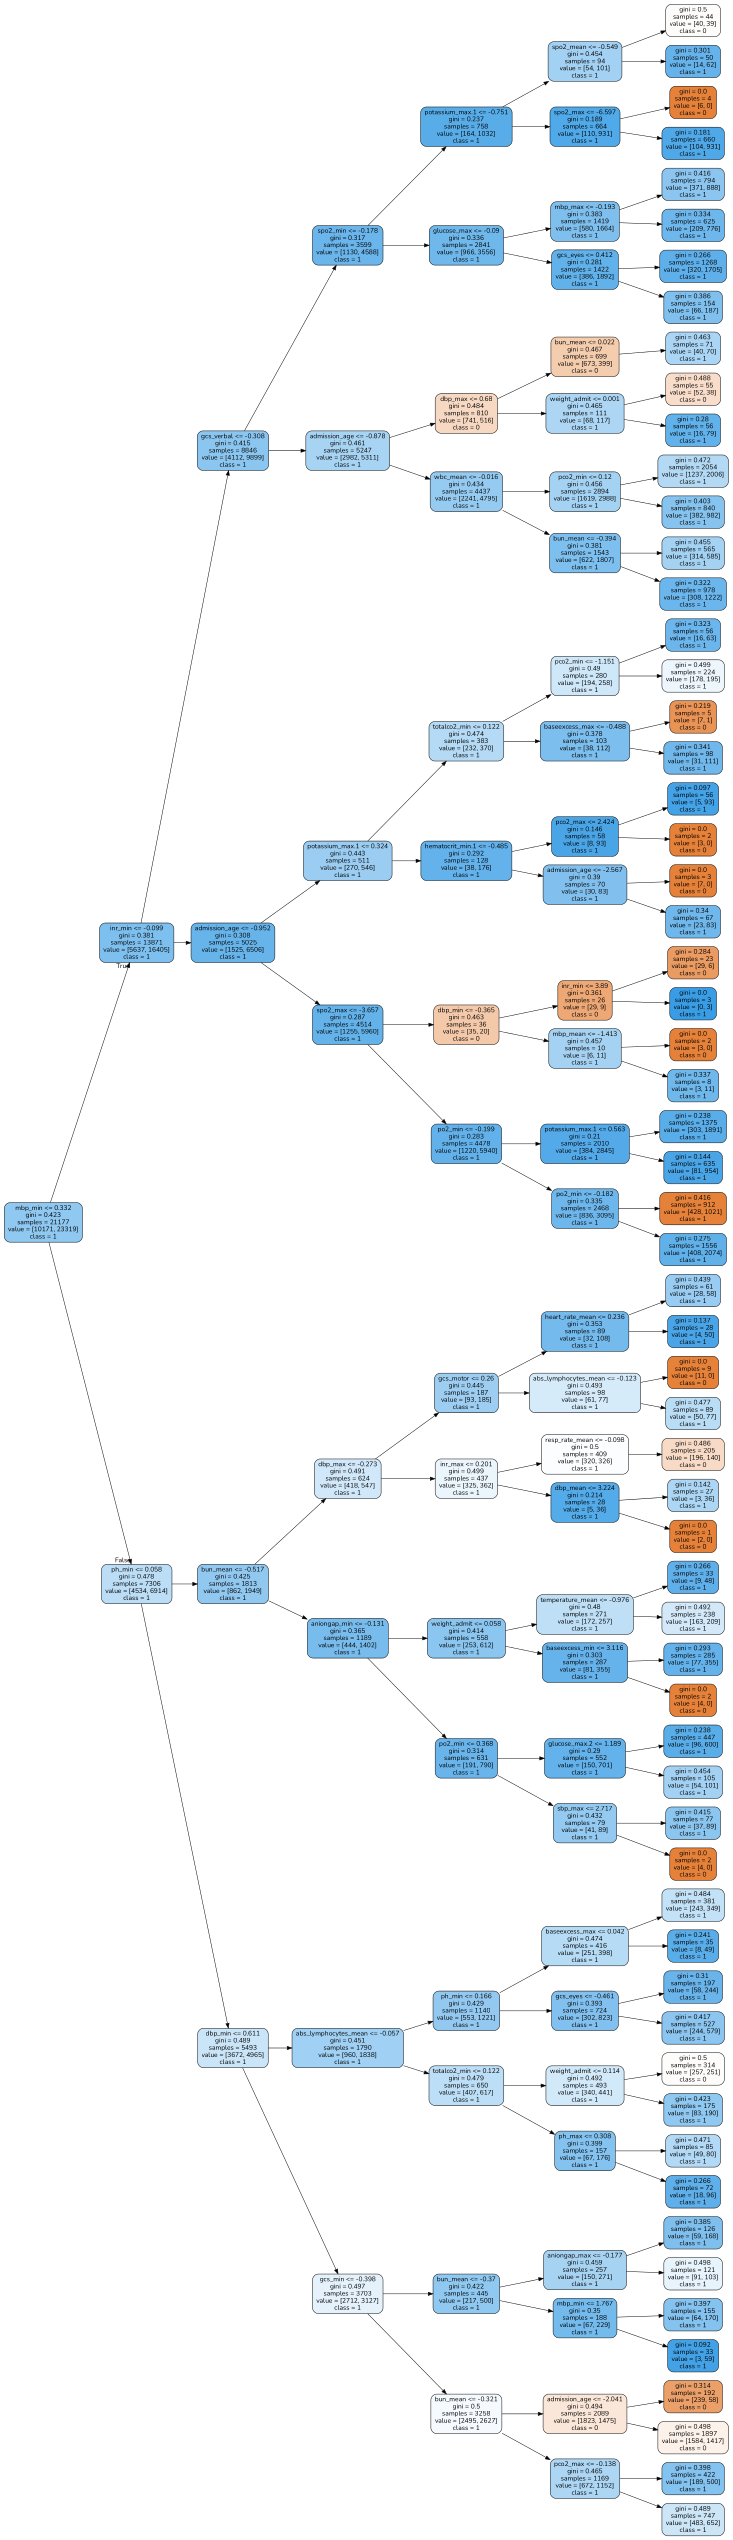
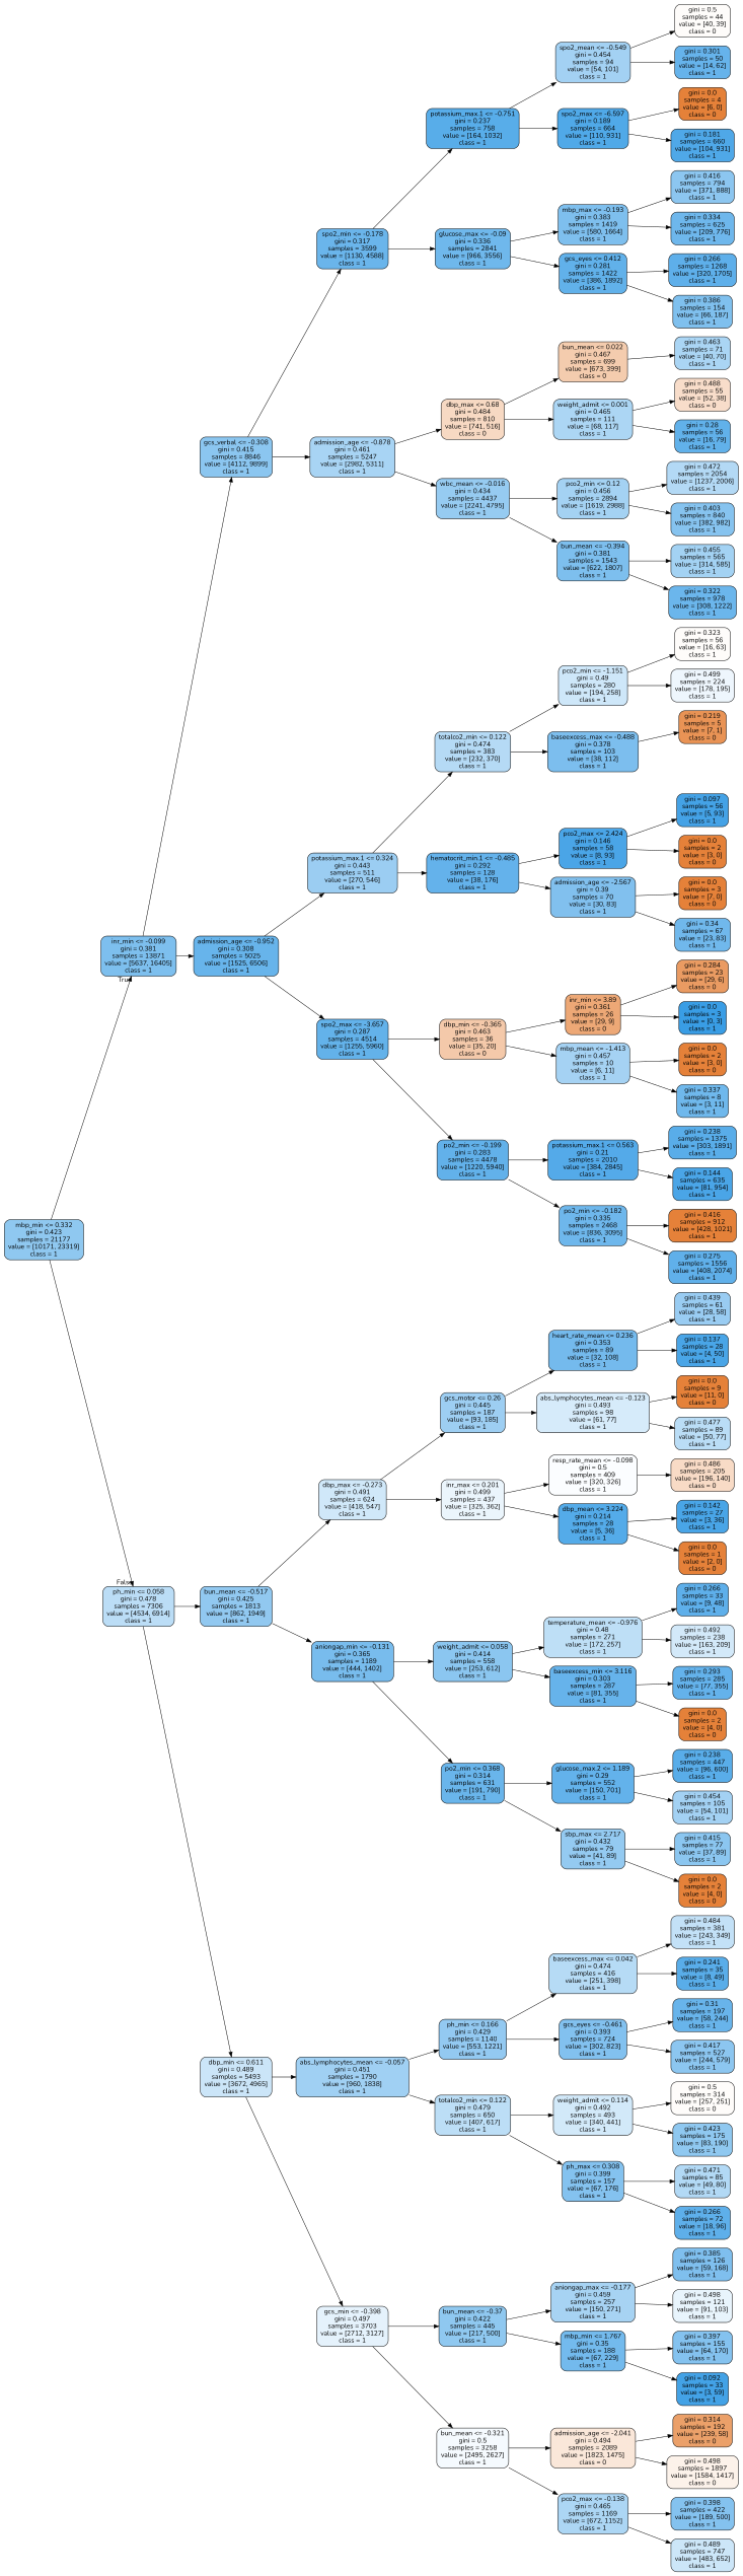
  digraph {
    fontname=Nunito
    rankdir=LR
    node [color=black fillcolor="#e58139" fontname=Nunito shape=box style="filled, rounded"]
    edge [fontname=Nunito]
    n1 [fillcolor="#8fc8f0" label="mbp_min <= 0.332\ngini = 0.423\nsamples = 21177\nvalue = [10171, 23319]\nclass = 1"]
    n2 [fillcolor="#7dbfee" label="inr_min <= -0.099\ngini = 0.381\nsamples = 13871\nvalue = [5637, 16405]\nclass = 1"]
    n3 [fillcolor="#bbddf6" label="ph_min <= 0.058\ngini = 0.478\nsamples = 7306\nvalue = [4534, 6914]\nclass = 1"]
    n4 [fillcolor="#8bc6f0" label="gcs_verbal <= -0.308\ngini = 0.415\nsamples = 8846\nvalue = [4112, 9899]\nclass = 1"]
    n5 [fillcolor="#67b4eb" label="admission_age <= -0.952\ngini = 0.308\nsamples = 5025\nvalue = [1525, 6506]\nclass = 1"]
    n6 [fillcolor="#91c8f0" label="bun_mean <= -0.517\ngini = 0.425\nsamples = 1813\nvalue = [862, 1949]\nclass = 1"]
    n7 [fillcolor="#cbe5f8" label="dbp_min <= 0.611\ngini = 0.489\nsamples = 5493\nvalue = [3672, 4965]\nclass = 1"]
    n8 [fillcolor="#6ab5eb" label="spo2_min <= -0.178\ngini = 0.317\nsamples = 3599\nvalue = [1130, 4588]\nclass = 1"]
    n9 [fillcolor="#a8d4f4" label="admission_age <= -0.878\ngini = 0.461\nsamples = 5247\nvalue = [2982, 5311]\nclass = 1"]
    n10 [fillcolor="#9bcdf2" label="potassium_max.1 <= 0.324\ngini = 0.443\nsamples = 511\nvalue = [270, 546]\nclass = 1"]
    n11 [fillcolor="#63b2ea" label="spo2_max <= -3.657\ngini = 0.287\nsamples = 4514\nvalue = [1255, 5960]\nclass = 1"]
    n12 [fillcolor="#58ade9" label="potassium_max.1 <= -0.751\ngini = 0.237\nsamples = 758\nvalue = [164, 1032]\nclass = 1"]
    n13 [fillcolor="#6fb8ec" label="glucose_max <= -0.09\ngini = 0.336\nsamples = 2841\nvalue = [966, 3556]\nclass = 1"]
    n14 [fillcolor="#f7d9c3" label="dbp_max <= 0.68\ngini = 0.484\nsamples = 810\nvalue = [741, 516]\nclass = 0"]
    n15 [fillcolor="#96cbf1" label="wbc_mean <= -0.016\ngini = 0.434\nsamples = 4437\nvalue = [2241, 4795]\nclass = 1"]
    n16 [fillcolor="#a3d1f3" label="spo2_mean <= -0.549\ngini = 0.454\nsamples = 94\nvalue = [54, 101]\nclass = 1"]
    n17 [fillcolor="#50a9e8" label="spo2_max <= -6.597\ngini = 0.189\nsamples = 664\nvalue = [110, 931]\nclass = 1"]
    n18 [fillcolor="#7ebfee" label="mbp_max <= -0.193\ngini = 0.383\nsamples = 1419\nvalue = [580, 1664]\nclass = 1"]
    n19 [fillcolor="#61b1ea" label="gcs_eyes <= 0.412\ngini = 0.281\nsamples = 1422\nvalue = [386, 1892]\nclass = 1"]
    n20 [fillcolor="#fefcfa" label="gini = 0.5\nsamples = 44\nvalue = [40, 39]\nclass = 0"]
    n21 [fillcolor="#66b3eb" label="gini = 0.301\nsamples = 50\nvalue = [14, 62]\nclass = 1"]
    n22 [label="gini = 0.0\nsamples = 4\nvalue = [6, 0]\nclass = 0"]
    n23 [fillcolor="#4fa8e8" label="gini = 0.181\nsamples = 660\nvalue = [104, 931]\nclass = 1"]
    n24 [fillcolor="#8cc6f0" label="gini = 0.416\nsamples = 794\nvalue = [371, 888]\nclass = 1"]
    n25 [fillcolor="#6eb7ec" label="gini = 0.334\nsamples = 625\nvalue = [209, 776]\nclass = 1"]
    n26 [fillcolor="#5eafea" label="gini = 0.266\nsamples = 1268\nvalue = [320, 1705]\nclass = 1"]
    n27 [fillcolor="#7fc0ee" label="gini = 0.386\nsamples = 154\nvalue = [66, 187]\nclass = 1"]
    n28 [fillcolor="#f4ccae" label="bun_mean <= 0.022\ngini = 0.467\nsamples = 699\nvalue = [673, 399]\nclass = 0"]
    n29 [fillcolor="#acd6f4" label="weight_admit <= 0.001\ngini = 0.465\nsamples = 111\nvalue = [68, 117]\nclass = 1"]
    n30 [fillcolor="#a4d2f3" label="pco2_min <= 0.12\ngini = 0.456\nsamples = 2894\nvalue = [1619, 2988]\nclass = 1"]
    n31 [fillcolor="#7dbfee" label="bun_mean <= -0.394\ngini = 0.381\nsamples = 1543\nvalue = [622, 1807]\nclass = 1"]
    n32 [fillcolor="#aad5f4" label="gini = 0.463\nsamples = 71\nvalue = [40, 70]\nclass = 1"]
    n33 [fillcolor="#f8ddca" label="gini = 0.488\nsamples = 55\nvalue = [52, 38]\nclass = 0"]
    n34 [fillcolor="#61b1ea" label="gini = 0.28\nsamples = 56\nvalue = [16, 79]\nclass = 1"]
    n35 [fillcolor="#b3d9f5" label="gini = 0.472\nsamples = 2054\nvalue = [1237, 2006]\nclass = 1"]
    n36 [fillcolor="#86c3ef" label="gini = 0.403\nsamples = 840\nvalue = [382, 982]\nclass = 1"]
    n37 [fillcolor="#a3d2f3" label="gini = 0.455\nsamples = 565\nvalue = [314, 585]\nclass = 1"]
    n38 [fillcolor="#6bb6ec" label="gini = 0.322\nsamples = 978\nvalue = [308, 1222]\nclass = 1"]
    n39 [fillcolor="#b5daf5" label="totalco2_min <= 0.122\ngini = 0.474\nsamples = 383\nvalue = [232, 370]\nclass = 1"]
    n40 [fillcolor="#64b2eb" label="hematocrit_min.1 <= -0.485\ngini = 0.292\nsamples = 128\nvalue = [38, 176]\nclass = 1"]
    n41 [fillcolor="#f4c9aa" label="dbp_min <= -0.365\ngini = 0.463\nsamples = 36\nvalue = [35, 20]\nclass = 0"]
    n42 [fillcolor="#62b1ea" label="po2_min <= -0.199\ngini = 0.283\nsamples = 4478\nvalue = [1220, 5940]\nclass = 1"]
    n43 [fillcolor="#cee7f9" label="pco2_min <= -1.151\ngini = 0.49\nsamples = 280\nvalue = [194, 258]\nclass = 1"]
    n44 [fillcolor="#7cbeee" label="baseexcess_max <= -0.488\ngini = 0.378\nsamples = 103\nvalue = [38, 112]\nclass = 1"]
    n45 [fillcolor="#4aa5e7" label="pco2_max <= 2.424\ngini = 0.146\nsamples = 58\nvalue = [8, 93]\nclass = 1"]
    n46 [fillcolor="#81c0ee" label="admission_age <= -2.567\ngini = 0.39\nsamples = 70\nvalue = [30, 83]\nclass = 1"]
-   n47 [fillcolor="#6bb6ec" label="gini = 0.323\nsamples = 56\nvalue = [16, 63]\nclass = 1"]
+   n47 [fillcolor="#fefcfa" label="gini = 0.323\nsamples = 56\nvalue = [16, 63]\nclass = 1"]
    n48 [fillcolor="#eef6fd" label="gini = 0.499\nsamples = 224\nvalue = [178, 195]\nclass = 1"]
    n49 [fillcolor="#e99355" label="gini = 0.219\nsamples = 5\nvalue = [7, 1]\nclass = 0"]
-   n50 [fillcolor="#70b8ec" label="gini = 0.341\nsamples = 98\nvalue = [31, 111]\nclass = 1"]
    n51 [fillcolor="#44a2e6" label="gini = 0.097\nsamples = 56\nvalue = [5, 93]\nclass = 1"]
    n52 [label="gini = 0.0\nsamples = 2\nvalue = [3, 0]\nclass = 0"]
    n53 [label="gini = 0.0\nsamples = 3\nvalue = [7, 0]\nclass = 0"]
    n54 [fillcolor="#70b8ec" label="gini = 0.34\nsamples = 67\nvalue = [23, 83]\nclass = 1"]
    n55 [fillcolor="#eda876" label="inr_min <= 3.89\ngini = 0.361\nsamples = 26\nvalue = [29, 9]\nclass = 0"]
    n56 [fillcolor="#a5d2f3" label="mbp_mean <= -1.413\ngini = 0.457\nsamples = 10\nvalue = [6, 11]\nclass = 1"]
    n57 [fillcolor="#54aae9" label="potassium_max.1 <= 0.563\ngini = 0.21\nsamples = 2010\nvalue = [384, 2845]\nclass = 1"]
    n58 [fillcolor="#6eb7ec" label="po2_min <= -0.182\ngini = 0.335\nsamples = 2468\nvalue = [836, 3095]\nclass = 1"]
    n59 [fillcolor="#ea9b62" label="gini = 0.284\nsamples = 23\nvalue = [29, 6]\nclass = 0"]
    n60 [fillcolor="#399de5" label="gini = 0.0\nsamples = 3\nvalue = [0, 3]\nclass = 1"]
    n61 [label="gini = 0.0\nsamples = 2\nvalue = [3, 0]\nclass = 0"]
    n62 [fillcolor="#6fb8ec" label="gini = 0.337\nsamples = 8\nvalue = [3, 11]\nclass = 1"]
    n63 [fillcolor="#59ade9" label="gini = 0.238\nsamples = 1375\nvalue = [303, 1891]\nclass = 1"]
    n64 [fillcolor="#4aa5e7" label="gini = 0.144\nsamples = 635\nvalue = [81, 954]\nclass = 1"]
    n65 [label="gini = 0.416\nsamples = 912\nvalue = [428, 1021]\nclass = 1"]
    n66 [fillcolor="#60b0ea" label="gini = 0.275\nsamples = 1556\nvalue = [408, 2074]\nclass = 1"]
    n67 [fillcolor="#d0e8f9" label="dbp_max <= -0.273\ngini = 0.491\nsamples = 624\nvalue = [418, 547]\nclass = 1"]
    n68 [fillcolor="#78bced" label="aniongap_min <= -0.131\ngini = 0.365\nsamples = 1189\nvalue = [444, 1402]\nclass = 1"]
    n69 [fillcolor="#a0d0f3" label="abs_lymphocytes_mean <= -0.057\ngini = 0.451\nsamples = 1790\nvalue = [960, 1838]\nclass = 1"]
    n70 [fillcolor="#e5f2fc" label="gcs_min <= -0.398\ngini = 0.497\nsamples = 3703\nvalue = [2712, 3127]\nclass = 1"]
    n71 [fillcolor="#9dcef2" label="gcs_motor <= 0.26\ngini = 0.445\nsamples = 187\nvalue = [93, 185]\nclass = 1"]
    n72 [fillcolor="#ebf5fc" label="inr_max <= 0.201\ngini = 0.499\nsamples = 437\nvalue = [325, 362]\nclass = 1"]
    n73 [fillcolor="#8bc6f0" label="weight_admit <= 0.058\ngini = 0.414\nsamples = 558\nvalue = [253, 612]\nclass = 1"]
    n74 [fillcolor="#69b5eb" label="po2_min <= 0.368\ngini = 0.314\nsamples = 631\nvalue = [191, 790]\nclass = 1"]
    n75 [fillcolor="#74baed" label="heart_rate_mean <= 0.236\ngini = 0.353\nsamples = 89\nvalue = [32, 108]\nclass = 1"]
    n76 [fillcolor="#d6ebfa" label="abs_lymphocytes_mean <= -0.123\ngini = 0.493\nsamples = 98\nvalue = [61, 77]\nclass = 1"]
    n77 [fillcolor="#fbfdff" label="resp_rate_mean <= -0.098\ngini = 0.5\nsamples = 409\nvalue = [320, 326]\nclass = 1"]
    n78 [fillcolor="#54abe9" label="dbp_mean <= 3.224\ngini = 0.214\nsamples = 28\nvalue = [5, 36]\nclass = 1"]
    n79 [fillcolor="#99ccf2" label="gini = 0.439\nsamples = 61\nvalue = [28, 58]\nclass = 1"]
    n80 [fillcolor="#49a5e7" label="gini = 0.137\nsamples = 28\nvalue = [4, 50]\nclass = 1"]
    n81 [label="gini = 0.0\nsamples = 9\nvalue = [11, 0]\nclass = 0"]
    n82 [fillcolor="#baddf6" label="gini = 0.477\nsamples = 89\nvalue = [50, 77]\nclass = 1"]
    n83 [fillcolor="#f8dbc6" label="gini = 0.486\nsamples = 205\nvalue = [196, 140]\nclass = 0"]
-   n84 [fillcolor="#acd6f4" label="gini = 0.142\nsamples = 27\nvalue = [3, 36]\nclass = 1"]
+   n84 [fillcolor="#49a5e7" label="gini = 0.142\nsamples = 27\nvalue = [3, 36]\nclass = 1"]
    n85 [label="gini = 0.0\nsamples = 1\nvalue = [2, 0]\nclass = 0"]
    n86 [fillcolor="#bedff6" label="temperature_mean <= -0.976\ngini = 0.48\nsamples = 271\nvalue = [172, 257]\nclass = 1"]
    n87 [fillcolor="#66b3eb" label="baseexcess_min <= 3.116\ngini = 0.303\nsamples = 287\nvalue = [81, 355]\nclass = 1"]
    n88 [fillcolor="#63b2eb" label="glucose_max.2 <= 1.189\ngini = 0.29\nsamples = 552\nvalue = [150, 701]\nclass = 1"]
    n89 [fillcolor="#94caf1" label="sbp_max <= 2.717\ngini = 0.432\nsamples = 79\nvalue = [41, 89]\nclass = 1"]
    n90 [fillcolor="#5eafea" label="gini = 0.266\nsamples = 33\nvalue = [9, 48]\nclass = 1"]
    n91 [fillcolor="#d3e9f9" label="gini = 0.492\nsamples = 238\nvalue = [163, 209]\nclass = 1"]
    n92 [fillcolor="#64b2eb" label="gini = 0.293\nsamples = 285\nvalue = [77, 355]\nclass = 1"]
    n93 [label="gini = 0.0\nsamples = 2\nvalue = [4, 0]\nclass = 0"]
    n94 [fillcolor="#59ade9" label="gini = 0.238\nsamples = 447\nvalue = [96, 600]\nclass = 1"]
    n95 [fillcolor="#a3d1f3" label="gini = 0.454\nsamples = 105\nvalue = [54, 101]\nclass = 1"]
    n96 [fillcolor="#8bc6f0" label="gini = 0.415\nsamples = 77\nvalue = [37, 89]\nclass = 1"]
    n97 [label="gini = 0.0\nsamples = 2\nvalue = [4, 0]\nclass = 0"]
    n98 [fillcolor="#93c9f1" label="ph_min <= 0.166\ngini = 0.429\nsamples = 1140\nvalue = [553, 1221]\nclass = 1"]
    n99 [fillcolor="#bcdef6" label="totalco2_min <= 0.122\ngini = 0.479\nsamples = 650\nvalue = [407, 617]\nclass = 1"]
    n100 [fillcolor="#8fc8f0" label="bun_mean <= -0.37\ngini = 0.422\nsamples = 445\nvalue = [217, 500]\nclass = 1"]
    n101 [fillcolor="#f5fafe" label="bun_mean <= -0.321\ngini = 0.5\nsamples = 3258\nvalue = [2495, 2627]\nclass = 1"]
    n102 [fillcolor="#b6dbf5" label="baseexcess_max <= 0.042\ngini = 0.474\nsamples = 416\nvalue = [251, 398]\nclass = 1"]
    n103 [fillcolor="#82c1ef" label="gcs_eyes <= -0.461\ngini = 0.393\nsamples = 724\nvalue = [302, 823]\nclass = 1"]
    n104 [fillcolor="#d2e9f9" label="weight_admit <= 0.114\ngini = 0.492\nsamples = 493\nvalue = [340, 441]\nclass = 1"]
    n105 [fillcolor="#84c2ef" label="ph_max <= 0.308\ngini = 0.399\nsamples = 157\nvalue = [67, 176]\nclass = 1"]
    n106 [fillcolor="#c3e1f7" label="gini = 0.484\nsamples = 381\nvalue = [243, 349]\nclass = 1"]
    n107 [fillcolor="#59ade9" label="gini = 0.241\nsamples = 35\nvalue = [8, 49]\nclass = 1"]
    n108 [fillcolor="#68b4eb" label="gini = 0.31\nsamples = 197\nvalue = [58, 244]\nclass = 1"]
    n109 [fillcolor="#8cc6f0" label="gini = 0.417\nsamples = 527\nvalue = [244, 579]\nclass = 1"]
    n110 [fillcolor="#fefcfa" label="gini = 0.5\nsamples = 314\nvalue = [257, 251]\nclass = 0"]
    n111 [fillcolor="#8fc8f0" label="gini = 0.423\nsamples = 175\nvalue = [83, 190]\nclass = 1"]
    n112 [fillcolor="#b2d9f5" label="gini = 0.471\nsamples = 85\nvalue = [49, 80]\nclass = 1"]
    n113 [fillcolor="#5eafea" label="gini = 0.266\nsamples = 72\nvalue = [18, 96]\nclass = 1"]
    n114 [fillcolor="#a7d3f3" label="aniongap_max <= -0.177\ngini = 0.459\nsamples = 257\nvalue = [150, 271]\nclass = 1"]
    n115 [fillcolor="#73baed" label="mbp_min <= 1.767\ngini = 0.35\nsamples = 188\nvalue = [67, 229]\nclass = 1"]
    n116 [fillcolor="#fae7d9" label="admission_age <= -2.041\ngini = 0.494\nsamples = 2089\nvalue = [1823, 1475]\nclass = 0"]
    n117 [fillcolor="#acd6f4" label="pco2_max <= -0.138\ngini = 0.465\nsamples = 1169\nvalue = [672, 1152]\nclass = 1"]
    n118 [fillcolor="#7fbfee" label="gini = 0.385\nsamples = 126\nvalue = [59, 168]\nclass = 1"]
    n119 [fillcolor="#e8f4fc" label="gini = 0.498\nsamples = 121\nvalue = [91, 103]\nclass = 1"]
    n120 [fillcolor="#84c2ef" label="gini = 0.397\nsamples = 155\nvalue = [64, 170]\nclass = 1"]
    n121 [fillcolor="#43a2e6" label="gini = 0.092\nsamples = 33\nvalue = [3, 59]\nclass = 1"]
    n122 [fillcolor="#eba069" label="gini = 0.314\nsamples = 192\nvalue = [239, 58]\nclass = 0"]
    n123 [fillcolor="#fcf2ea" label="gini = 0.498\nsamples = 1897\nvalue = [1584, 1417]\nclass = 0"]
    n124 [fillcolor="#84c2ef" label="gini = 0.398\nsamples = 422\nvalue = [189, 500]\nclass = 1"]
    n125 [fillcolor="#cce6f8" label="gini = 0.489\nsamples = 747\nvalue = [483, 652]\nclass = 1"]
    n1 -> n2 [headlabel=True labelangle=45 labeldistance=2.5]
    n1 -> n3 [headlabel=False labelangle=-45 labeldistance=2.5]
    n2 -> n4
    n2 -> n5
    n3 -> n6
    n3 -> n7
    n4 -> n8
    n4 -> n9
    n5 -> n10
    n5 -> n11
    n6 -> n67
    n6 -> n68
    n7 -> n69
    n7 -> n70
    n8 -> n12
    n8 -> n13
    n9 -> n14
    n9 -> n15
    n10 -> n39
    n10 -> n40
    n11 -> n41
    n11 -> n42
    n12 -> n16
    n12 -> n17
    n13 -> n18
    n13 -> n19
    n14 -> n28
    n14 -> n29
    n15 -> n30
    n15 -> n31
    n16 -> n20
    n16 -> n21
    n17 -> n22
    n17 -> n23
    n18 -> n24
    n18 -> n25
    n19 -> n26
    n19 -> n27
    n28 -> n32
    n29 -> n33
    n29 -> n34
    n30 -> n35
    n30 -> n36
    n31 -> n37
    n31 -> n38
    n39 -> n43
    n39 -> n44
    n40 -> n45
    n40 -> n46
    n41 -> n55
    n41 -> n56
    n42 -> n57
    n42 -> n58
    n43 -> n47
    n43 -> n48
    n44 -> n49
-   n44 -> n50
    n45 -> n51
    n45 -> n52
    n46 -> n53
    n46 -> n54
    n55 -> n59
    n55 -> n60
    n56 -> n61
    n56 -> n62
    n57 -> n63
    n57 -> n64
    n58 -> n65
    n58 -> n66
    n67 -> n71
    n67 -> n72
    n68 -> n73
    n68 -> n74
    n69 -> n98
    n69 -> n99
    n70 -> n100
    n70 -> n101
    n71 -> n75
    n71 -> n76
    n72 -> n77
    n72 -> n78
    n73 -> n86
    n73 -> n87
    n74 -> n88
    n74 -> n89
    n75 -> n79
    n75 -> n80
    n76 -> n81
    n76 -> n82
    n77 -> n83
    n78 -> n84
    n78 -> n85
    n86 -> n90
    n86 -> n91
    n87 -> n92
    n87 -> n93
    n88 -> n94
    n88 -> n95
    n89 -> n96
    n89 -> n97
    n98 -> n102
    n98 -> n103
    n99 -> n104
    n99 -> n105
    n100 -> n114
    n100 -> n115
    n101 -> n116
    n101 -> n117
    n102 -> n106
    n102 -> n107
    n103 -> n108
    n103 -> n109
    n104 -> n110
    n104 -> n111
    n105 -> n112
    n105 -> n113
    n114 -> n118
    n114 -> n119
    n115 -> n120
    n115 -> n121
    n116 -> n122
    n116 -> n123
    n117 -> n124
    n117 -> n125
  }
